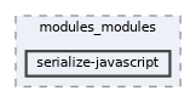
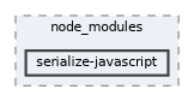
  digraph {
    compound=true
    n1 [color=grey25 fillcolor="#edf0f7" fontname=Helvetica fontsize=10 height=0.2 label="serialize-javascript" shape=box style="filled,bold" width=0.4]
    subgraph cluster_1 {
      bgcolor="#edf0f7"
      fontname=Helvetica
      fontsize=10
-     label=modules_modules
+     label=node_modules
      pencolor=grey50
      style="filled,dashed"
      n1
    }
  }
